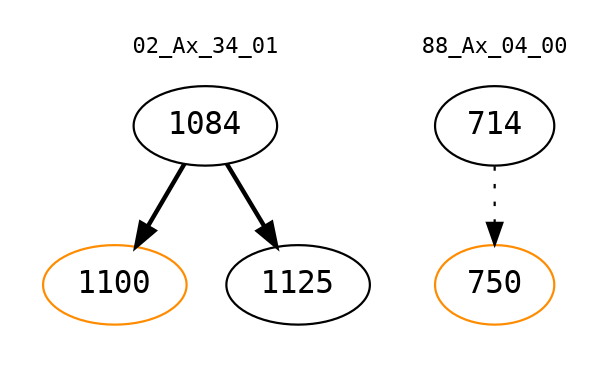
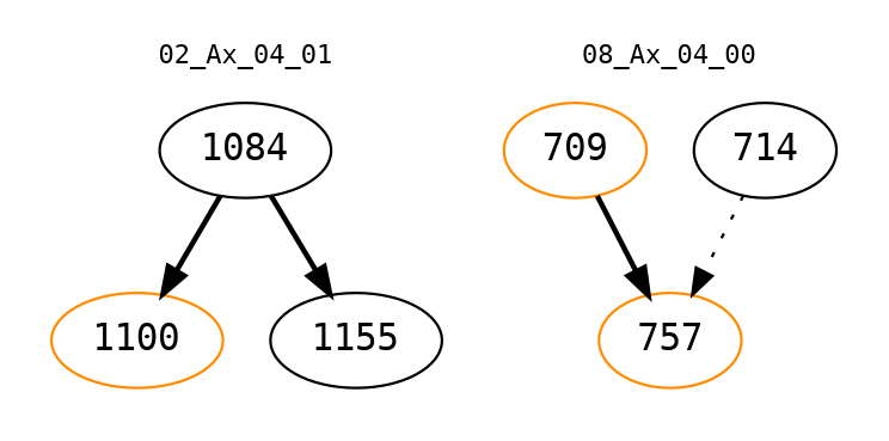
  digraph {
    fontname="DejaVu Sans Mono"
    node [color=darkorange fontname="DejaVu Sans Mono"]
    edge [color=black fontname="DejaVu Sans Mono" style=bold]
    n1 [label=1100]
    n2 [color=black label=1084]
-   n3 [color=black label=1125]
+   n3 [color=black label=1155]
    n4 [color=black label=714]
-   n6 [label=750]
+   n5 [label=709]
+   n6 [label=757]
    subgraph cluster_1 {
      color=white
      fontsize=10
-     label="02_Ax_34_01"
+     label="02_Ax_04_01"
      n1
      n2
      n3
    }
    subgraph cluster_2 {
      color=white
      fontsize=10
-     label="88_Ax_04_00"
+     label="08_Ax_04_00"
      n4
+     n5
      n6
    }
    n2 -> n1
    n2 -> n3
    n4 -> n6 [style=dotted]
+   n5 -> n6
  }
